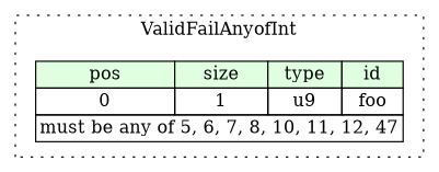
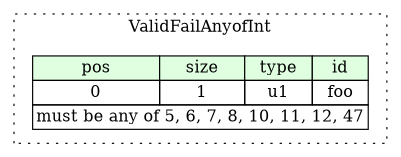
  digraph {
    rankdir=LR
    fontname="DejaVu Serif"
-   n1 [label=<<TABLE BORDER="0" CELLBORDER="1" CELLSPACING="0"> 			<TR><TD BGCOLOR="#E0FFE0">pos</TD><TD BGCOLOR="#E0FFE0">size</TD><TD BGCOLOR="#E0FFE0">type</TD><TD BGCOLOR="#E0FFE0">id</TD></TR> 			<TR><TD PORT="foo_pos">0</TD><TD PORT="foo_size">1</TD><TD>u9</TD><TD PORT="foo_type">foo</TD></TR> 			<TR><TD COLSPAN="4" PORT="foo__valid">must be any of 5, 6, 7, 8, 10, 11, 12, 47</TD></TR> 		</TABLE>> shape=plaintext fontname="DejaVu Serif"]
+   n1 [label=<<TABLE BORDER="0" CELLBORDER="1" CELLSPACING="0"> 			<TR><TD BGCOLOR="#E0FFE0">pos</TD><TD BGCOLOR="#E0FFE0">size</TD><TD BGCOLOR="#E0FFE0">type</TD><TD BGCOLOR="#E0FFE0">id</TD></TR> 			<TR><TD PORT="foo_pos">0</TD><TD PORT="foo_size">1</TD><TD>u1</TD><TD PORT="foo_type">foo</TD></TR> 			<TR><TD COLSPAN="4" PORT="foo__valid">must be any of 5, 6, 7, 8, 10, 11, 12, 47</TD></TR> 		</TABLE>> shape=plaintext fontname="DejaVu Serif"]
    subgraph cluster_1 {
      label=ValidFailAnyofInt
      style=dotted
      n1
    }
  }
